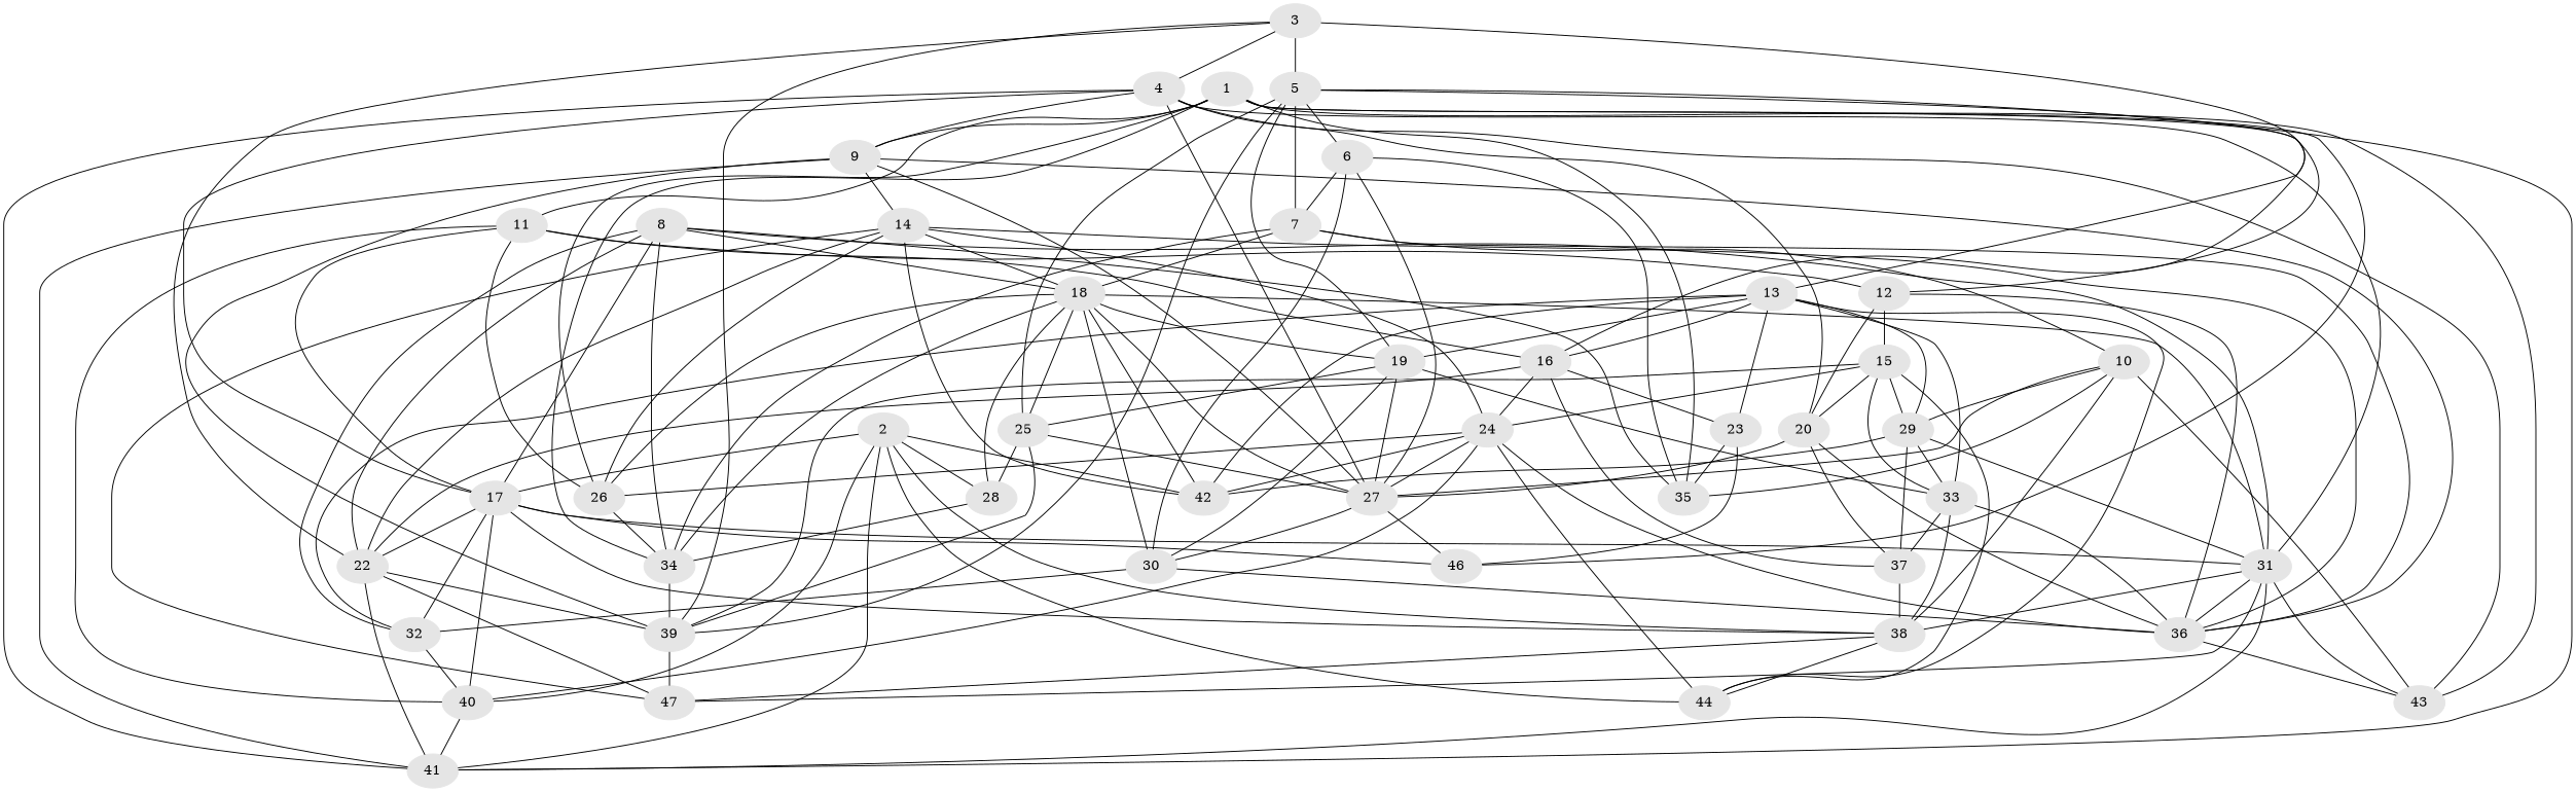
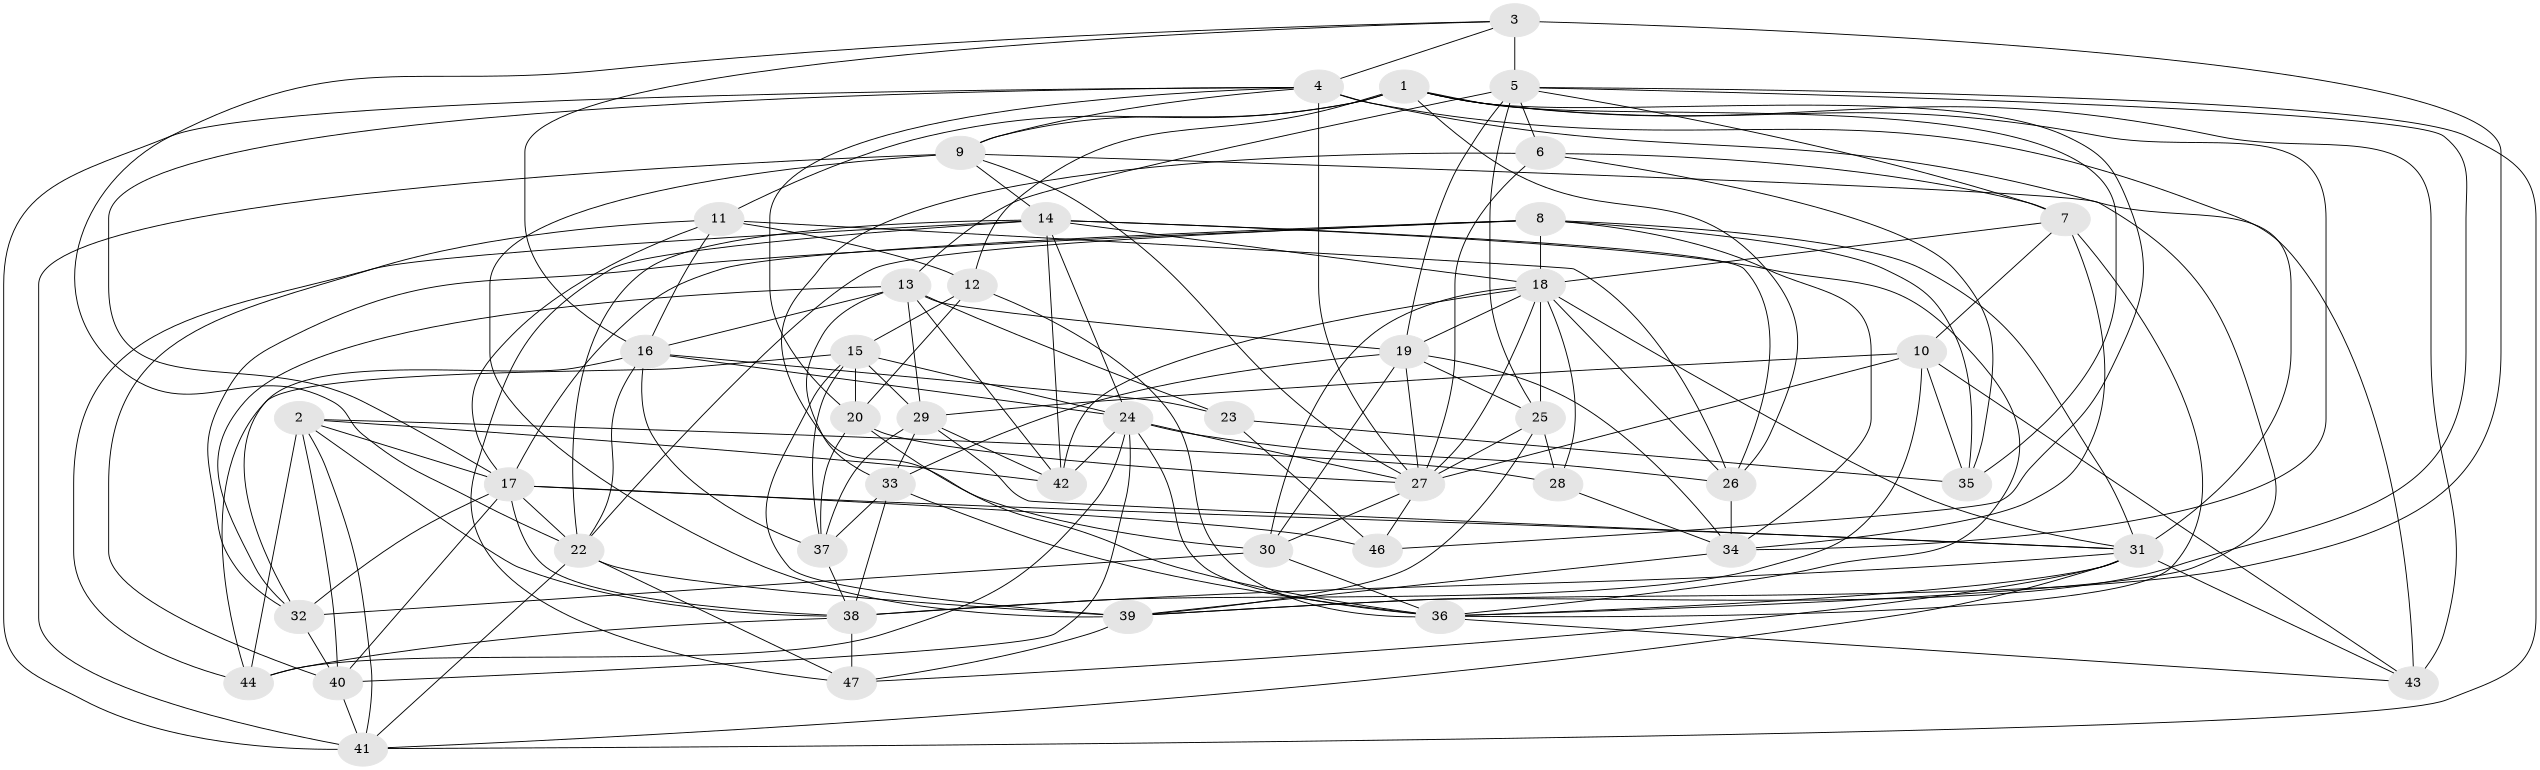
  graph {
    node [color=gray90 style=filled]
    edge [weight=1.0]
    1
    9
    11
    12
    26
    34
    35
    43
    46
    41
    39
    14
    27
    36
    17
    40
    16
    20
    15
    2
    28
    38
    42
    44
    22
    31
    32
    47
    3
    4
    5
    6
    7
    13
    19
    25
    23
    24
    37
    18
    30
    10
    29
    33
    8
    1 -- 9
    1 -- 11 [weight=3.0]
    1 -- 12
    1 -- 26
    1 -- 34
    1 -- 35
    1 -- 43 [weight=3.0]
    1 -- 46
    9 -- 41 [weight=2.0]
    9 -- 39 [weight=2.0]
    9 -- 14 [weight=2.0]
    9 -- 27 [weight=2.0]
    9 -- 36
    11 -- 12
    11 -- 26
    11 -- 17
    11 -- 40
    11 -- 16
    12 -- 36
    12 -- 20
    12 -- 15
    26 -- 34
    34 -- 39
    39 -- 47
    14 -- 26
    14 -- 36
    14 -- 42 [weight=2.0]
-   13 -- 44
+   14 -- 44
    14 -- 22
    14 -- 47
    14 -- 24
    14 -- 18
    27 -- 46
    27 -- 30
    36 -- 43
    17 -- 46
    17 -- 40
    17 -- 38
    17 -- 22
    17 -- 31
    17 -- 32 [weight=2.0]
    40 -- 41
    16 -- 22
+   16 -- 32
    16 -- 23 [weight=2.0]
    16 -- 24
    16 -- 37
    20 -- 27
    20 -- 36
    20 -- 37
    15 -- 39
    15 -- 20
    15 -- 44
    15 -- 24
-   15 -- 33 [weight=2.0]
+   15 -- 37 [weight=2.0]
    15 -- 29
    2 -- 41
    2 -- 17 [weight=2.0]
    2 -- 40
    2 -- 28
    2 -- 38
    2 -- 42
    2 -- 44 [weight=2.0]
    28 -- 34
    38 -- 44
    38 -- 47
    22 -- 41
    22 -- 39 [weight=2.0]
    22 -- 47
    31 -- 43 [weight=2.0]
    31 -- 41
    31 -- 36
    31 -- 38
    31 -- 47
    32 -- 40
    3 -- 39
    3 -- 16
    3 -- 22
    3 -- 4
    3 -- 5 [weight=4.0]
    4 -- 9
    4 -- 43
    4 -- 41
    4 -- 27
    4 -- 17
    4 -- 20
    4 -- 31 [weight=2.0]
    5 -- 41
    5 -- 39
    5 -- 6 [weight=2.0]
    5 -- 7
    5 -- 13
    5 -- 19
    5 -- 25
    6 -- 35
    6 -- 27
    6 -- 7
    6 -- 30 [weight=2.0]
    7 -- 34
    7 -- 36
    7 -- 18
    7 -- 10
    13 -- 16
    13 -- 42
    13 -- 32
    13 -- 19
    13 -- 23 [weight=3.0]
    13 -- 29
    13 -- 33
-   18 -- 34
+   19 -- 34
    19 -- 27
    19 -- 25
    19 -- 30
    19 -- 33
    25 -- 39
    25 -- 27
    25 -- 28
    23 -- 35
    23 -- 46
    24 -- 26
    24 -- 27
    24 -- 36
    24 -- 40
    24 -- 42
    24 -- 44
    37 -- 38
    18 -- 26
    18 -- 27
    18 -- 28
    18 -- 42 [weight=2.0]
    18 -- 31
    18 -- 19
    18 -- 25
    18 -- 30
    30 -- 36
    30 -- 32 [weight=3.0]
    10 -- 35
    10 -- 43
    10 -- 27
    10 -- 38 [weight=2.0]
    10 -- 29
    29 -- 42
    29 -- 31
    29 -- 37 [weight=2.0]
    29 -- 33
    33 -- 36
    33 -- 38
    33 -- 37
    8 -- 34
    8 -- 35
    8 -- 17
    8 -- 22 [weight=2.0]
    8 -- 31
    8 -- 32
    8 -- 18
  }
